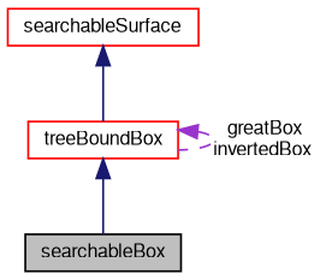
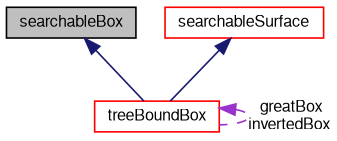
  digraph {
    node [color=red fontname=FreeSans fontsize=10 shape=record]
    edge [color=midnightblue dir=back fontname=FreeSans fontsize=10 labelfontname=FreeSans labelfontsize=10 style=solid]
    n1 [color=black fillcolor=grey75 fontcolor=black height=0.2 label=searchableBox style=filled width=0.4]
    n2 [height=0.2 label=searchableSurface width=0.4]
    n3 [height=0.2 label=treeBoundBox width=0.4]
    n2 -> n3
-   n3 -> n1
+   n1 -> n3
    n3 -> n3 [color=darkorchid3 label=" greatBox\ninvertedBox" style=dashed]
  }
